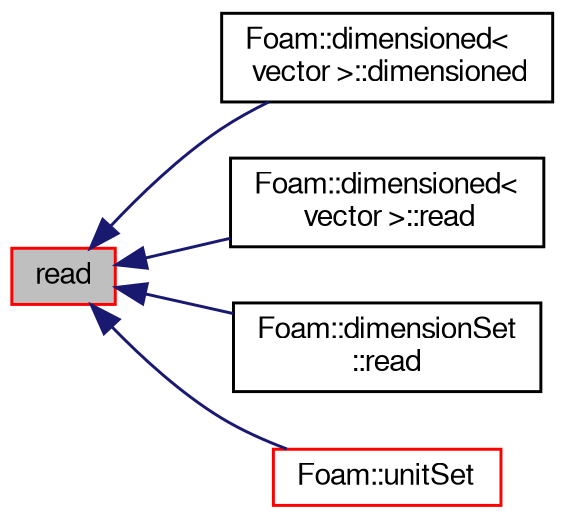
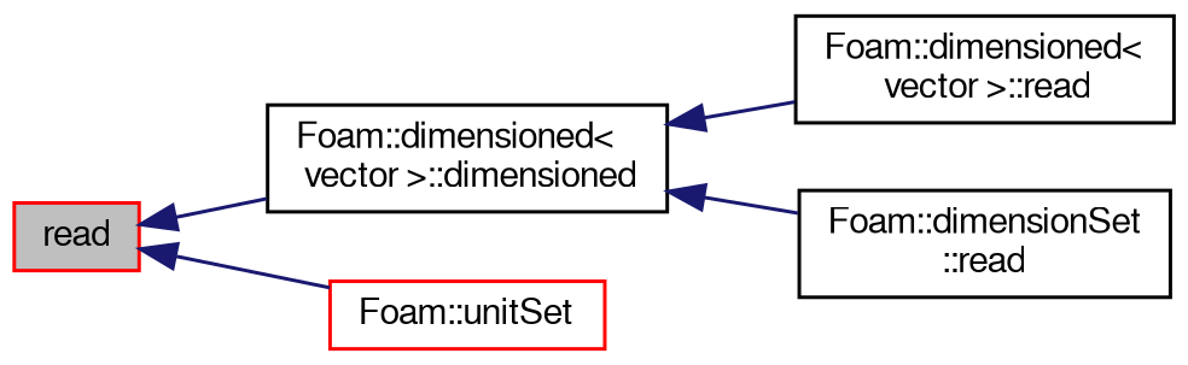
  digraph {
    rankdir=LR
    node [color=black fontname=FreeSans fontsize=10 shape=record]
    edge [color=midnightblue dir=back fontname=FreeSans fontsize=10 labelfontname=FreeSans labelfontsize=10 style=solid]
    n1 [color=red fillcolor=grey75 fontcolor=black height=0.2 label=read style=filled width=0.4]
    n2 [height=0.2 label="Foam::dimensioned\<\l vector \>::dimensioned" width=0.4]
    n3 [height=0.2 label="Foam::dimensioned\<\l vector \>::read" width=0.4]
    n4 [height=0.2 label="Foam::dimensionSet\l::read" width=0.4]
    n5 [color=red height=0.2 label="Foam::unitSet" width=0.4]
    n1 -> n2
-   n1 -> n3
-   n1 -> n4
+   n2 -> n3
+   n2 -> n4
    n1 -> n5
  }
